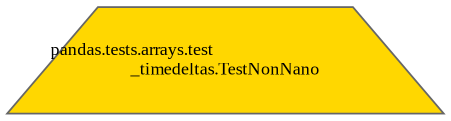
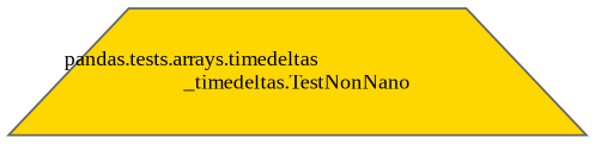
  digraph {
    rankdir=TB
    fontname="Liberation Serif"
-   n1 [color=grey40 fillcolor=gold fontname="Liberation Serif" fontsize=10 height=0.2 label="pandas.tests.arrays.test\l_timedeltas.TestNonNano" shape=trapezium style=filled width=0.4]
+   n1 [color=grey40 fillcolor=gold fontname="Liberation Serif" fontsize=10 height=0.2 label="pandas.tests.arrays.timedeltas\l_timedeltas.TestNonNano" shape=trapezium style=filled width=0.4]
  }
